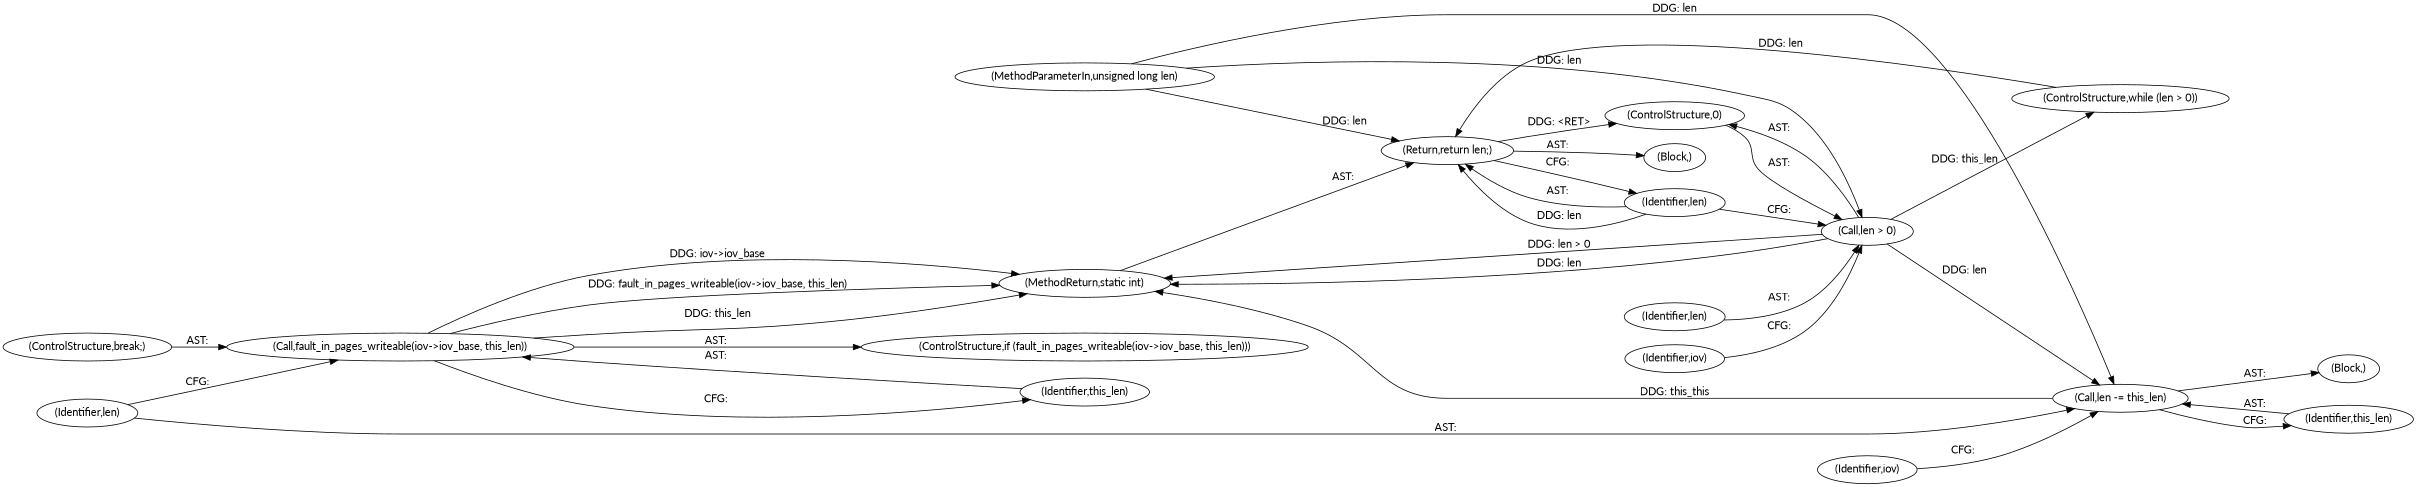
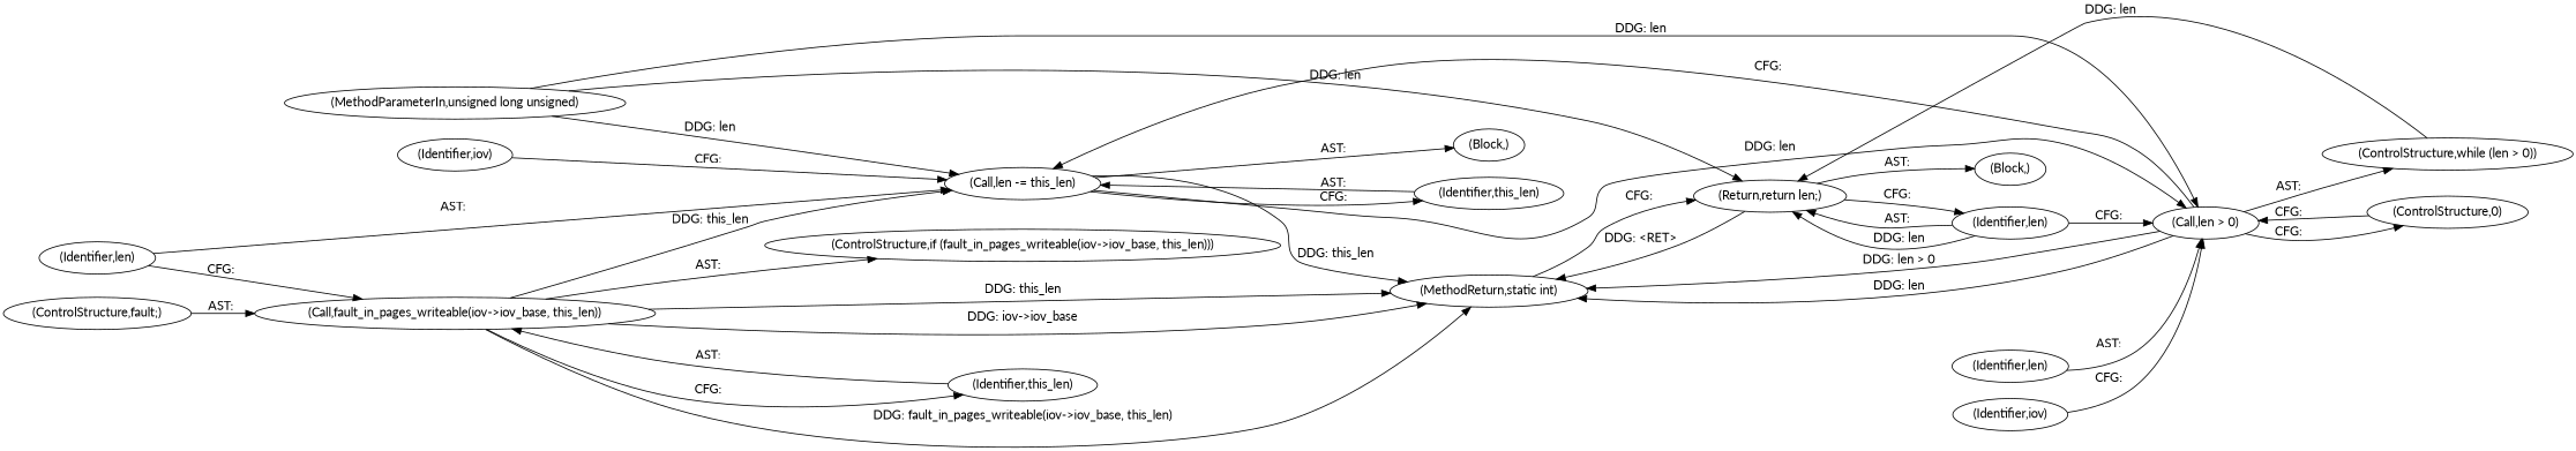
  digraph {
    fontname=Lato
    rankdir=LR
    node [fontname=Lato]
    edge [fontname=Lato]
    n1 [label="(Call,fault_in_pages_writeable(iov->iov_base, this_len))"]
    n2 [label="(Call,len -= this_len)"]
    n3 [label="(ControlStructure,if (fault_in_pages_writeable(iov->iov_base, this_len)))"]
    n4 [label="(MethodReturn,static int)"]
    n5 [label="(Identifier,this_len)"]
    n6 [label="(Call,len > 0)"]
    n7 [label="(Block,)"]
    n8 [label="(Identifier,this_len)"]
    n9 [label="(Return,return len;)"]
    n10 [label="(ControlStructure,0)"]
    n11 [label="(ControlStructure,while (len > 0))"]
    n12 [label="(Block,)"]
    n13 [label="(Identifier,len)"]
    n14 [label="(Identifier,len)"]
    n15 [label="(Identifier,iov)"]
-   n16 [label="(MethodParameterIn,unsigned long len)"]
-   n17 [label="(ControlStructure,break;)"]
+   n16 [label="(MethodParameterIn,unsigned long unsigned)"]
+   n17 [label="(ControlStructure,fault;)"]
    n18 [label="(Identifier,len)"]
    n19 [label="(Identifier,iov)"]
+   n1 -> n2 [label="DDG: this_len"]
    n1 -> n3 [label="AST: "]
    n1 -> n4 [label="DDG: fault_in_pages_writeable(iov->iov_base, this_len)"]
    n1 -> n4 [label="DDG: this_len"]
    n1 -> n4 [label="DDG: iov->iov_base"]
    n1 -> n5 [label="CFG: "]
-   n2 -> n4 [label="DDG: this_this"]
+   n2 -> n4 [label="DDG: this_len"]
+   n2 -> n6 [label="DDG: len"]
    n2 -> n7 [label="AST: "]
    n2 -> n8 [label="CFG: "]
-   n4 -> n9 [label="AST: "]
+   n4 -> n9 [label="CFG: "]
    n5 -> n1 [label="AST: "]
-   n6 -> n2 [label="DDG: len"]
+   n6 -> n2 [label="CFG: "]
    n6 -> n4 [label="DDG: len > 0"]
    n6 -> n4 [label="DDG: len"]
-   n6 -> n10 [label="AST: "]
-   n6 -> n11 [label="DDG: this_len"]
+   n6 -> n10 [label="CFG: "]
+   n6 -> n11 [label="AST: "]
    n8 -> n2 [label="AST: "]
-   n9 -> n10 [label="DDG: <RET>"]
+   n9 -> n4 [label="DDG: <RET>"]
    n9 -> n12 [label="AST: "]
    n9 -> n13 [label="CFG: "]
-   n10 -> n6 [label="AST: "]
+   n10 -> n6 [label="CFG: "]
    n11 -> n9 [label="DDG: len"]
    n13 -> n6 [label="CFG: "]
    n13 -> n9 [label="AST: "]
    n13 -> n9 [label="DDG: len"]
    n14 -> n6 [label="AST: "]
    n15 -> n6 [label="CFG: "]
    n16 -> n2 [label="DDG: len"]
    n16 -> n6 [label="DDG: len"]
    n16 -> n9 [label="DDG: len"]
    n17 -> n1 [label="AST: "]
    n18 -> n1 [label="CFG: "]
    n18 -> n2 [label="AST: "]
    n19 -> n2 [label="CFG: "]
  }
